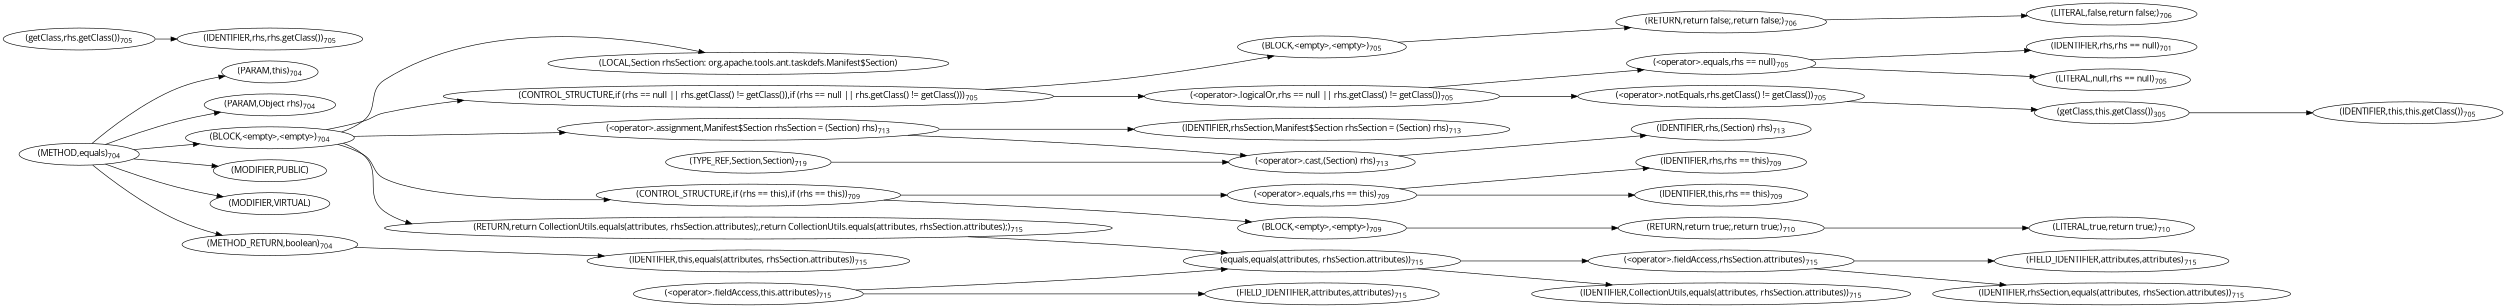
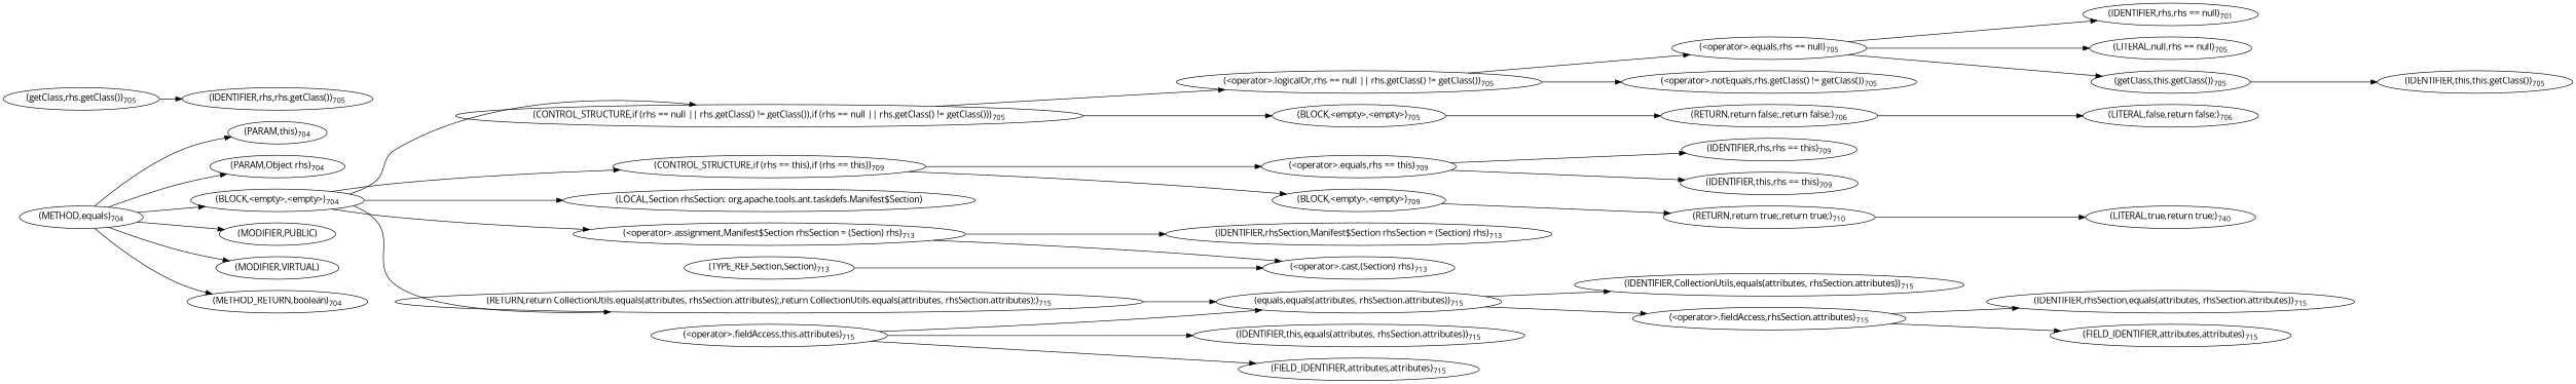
  digraph {
    fontname="Open Sans"
    rankdir=LR
    node [fontname="Open Sans"]
    edge [fontname="Open Sans"]
    n1 [label=<(METHOD,equals)<SUB>704</SUB>>]
    n2 [label=<(PARAM,this)<SUB>704</SUB>>]
    n3 [label=<(PARAM,Object rhs)<SUB>704</SUB>>]
    n4 [label=<(BLOCK,&lt;empty&gt;,&lt;empty&gt;)<SUB>704</SUB>>]
    n5 [label=<(MODIFIER,PUBLIC)>]
    n6 [label=<(MODIFIER,VIRTUAL)>]
    n7 [label=<(METHOD_RETURN,boolean)<SUB>704</SUB>>]
    n8 [label=<(CONTROL_STRUCTURE,if (rhs == null || rhs.getClass() != getClass()),if (rhs == null || rhs.getClass() != getClass()))<SUB>705</SUB>>]
    n9 [label=<(CONTROL_STRUCTURE,if (rhs == this),if (rhs == this))<SUB>709</SUB>>]
    n10 [label=<(LOCAL,Section rhsSection: org.apache.tools.ant.taskdefs.Manifest$Section)>]
    n11 [label=<(&lt;operator&gt;.assignment,Manifest$Section rhsSection = (Section) rhs)<SUB>713</SUB>>]
    n12 [label=<(RETURN,return CollectionUtils.equals(attributes, rhsSection.attributes);,return CollectionUtils.equals(attributes, rhsSection.attributes);)<SUB>715</SUB>>]
    n13 [label=<(&lt;operator&gt;.logicalOr,rhs == null || rhs.getClass() != getClass())<SUB>705</SUB>>]
    n14 [label=<(BLOCK,&lt;empty&gt;,&lt;empty&gt;)<SUB>705</SUB>>]
    n15 [label=<(&lt;operator&gt;.equals,rhs == this)<SUB>709</SUB>>]
    n16 [label=<(BLOCK,&lt;empty&gt;,&lt;empty&gt;)<SUB>709</SUB>>]
    n17 [label=<(IDENTIFIER,rhsSection,Manifest$Section rhsSection = (Section) rhs)<SUB>713</SUB>>]
    n18 [label=<(&lt;operator&gt;.cast,(Section) rhs)<SUB>713</SUB>>]
    n19 [label=<(equals,equals(attributes, rhsSection.attributes))<SUB>715</SUB>>]
    n20 [label=<(&lt;operator&gt;.equals,rhs == null)<SUB>705</SUB>>]
    n21 [label=<(&lt;operator&gt;.notEquals,rhs.getClass() != getClass())<SUB>705</SUB>>]
    n22 [label=<(RETURN,return false;,return false;)<SUB>706</SUB>>]
    n23 [label=<(IDENTIFIER,rhs,rhs == null)<SUB>701</SUB>>]
    n24 [label=<(LITERAL,null,rhs == null)<SUB>705</SUB>>]
-   n25 [label=<(getClass,this.getClass())<SUB>305</SUB>>]
+   n25 [label=<(getClass,this.getClass())<SUB>705</SUB>>]
    n26 [label=<(getClass,rhs.getClass())<SUB>705</SUB>>]
    n27 [label=<(IDENTIFIER,rhs,rhs.getClass())<SUB>705</SUB>>]
    n28 [label=<(IDENTIFIER,this,this.getClass())<SUB>705</SUB>>]
    n29 [label=<(LITERAL,false,return false;)<SUB>706</SUB>>]
    n30 [label=<(IDENTIFIER,rhs,rhs == this)<SUB>709</SUB>>]
    n31 [label=<(IDENTIFIER,this,rhs == this)<SUB>709</SUB>>]
    n32 [label=<(RETURN,return true;,return true;)<SUB>710</SUB>>]
-   n33 [label=<(LITERAL,true,return true;)<SUB>710</SUB>>]
-   n34 [label=<(IDENTIFIER,rhs,(Section) rhs)<SUB>713</SUB>>]
-   n35 [label=<(TYPE_REF,Section,Section)<SUB>719</SUB>>]
+   n33 [label=<(LITERAL,true,return true;)<SUB>740</SUB>>]
+   n35 [label=<(TYPE_REF,Section,Section)<SUB>713</SUB>>]
    n36 [label=<(IDENTIFIER,CollectionUtils,equals(attributes, rhsSection.attributes))<SUB>715</SUB>>]
    n37 [label=<(&lt;operator&gt;.fieldAccess,rhsSection.attributes)<SUB>715</SUB>>]
    n38 [label=<(&lt;operator&gt;.fieldAccess,this.attributes)<SUB>715</SUB>>]
    n39 [label=<(IDENTIFIER,this,equals(attributes, rhsSection.attributes))<SUB>715</SUB>>]
    n40 [label=<(FIELD_IDENTIFIER,attributes,attributes)<SUB>715</SUB>>]
    n41 [label=<(IDENTIFIER,rhsSection,equals(attributes, rhsSection.attributes))<SUB>715</SUB>>]
    n42 [label=<(FIELD_IDENTIFIER,attributes,attributes)<SUB>715</SUB>>]
    n1 -> n2
    n1 -> n3
    n1 -> n4
    n1 -> n5
    n1 -> n6
    n1 -> n7
    n4 -> n8
    n4 -> n9
    n4 -> n10
    n4 -> n11
    n4 -> n12
    n8 -> n13
    n8 -> n14
    n9 -> n15
    n9 -> n16
    n11 -> n17
    n11 -> n18
    n12 -> n19
    n13 -> n20
    n13 -> n21
    n14 -> n22
    n15 -> n30
    n15 -> n31
    n16 -> n32
-   n18 -> n34
    n19 -> n36
    n19 -> n37
    n20 -> n23
    n20 -> n24
-   n21 -> n25
+   n20 -> n25
    n22 -> n29
    n25 -> n28
    n26 -> n27
    n32 -> n33
    n35 -> n18
    n37 -> n41
    n37 -> n42
    n38 -> n19
-   n7 -> n39
+   n38 -> n39
    n38 -> n40
  }
